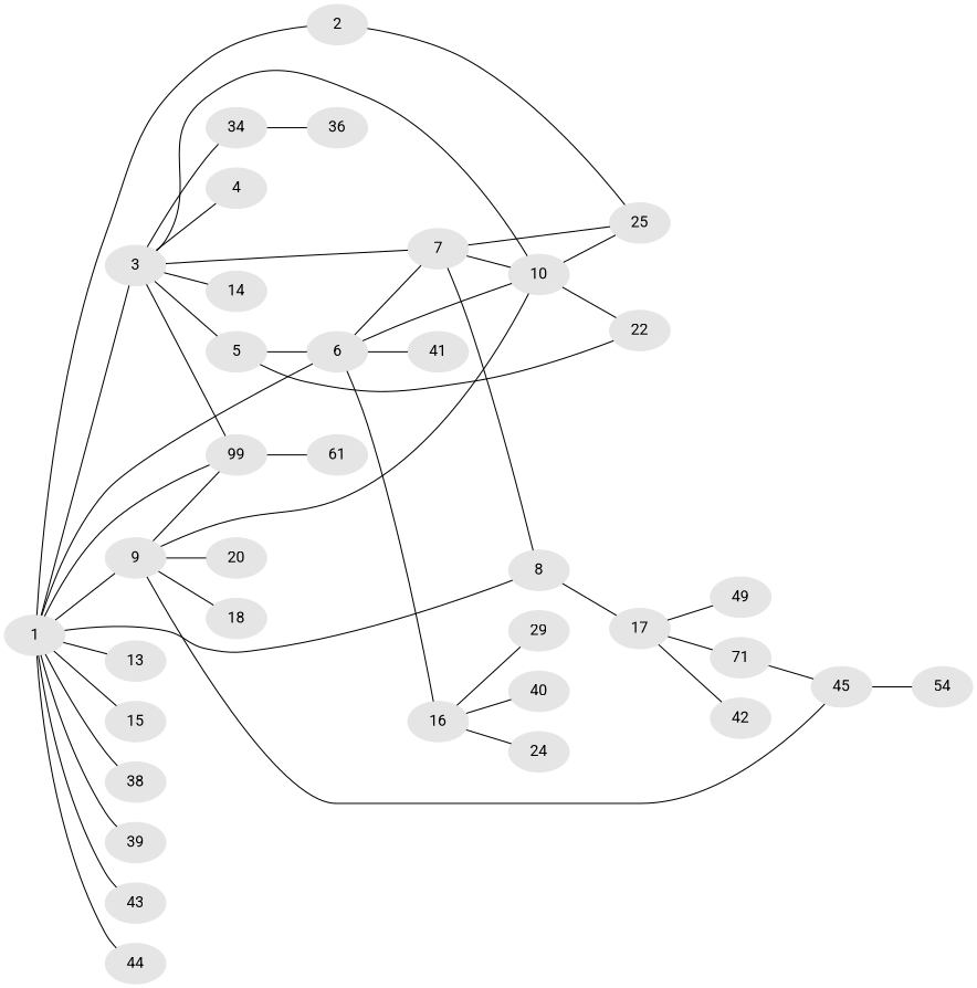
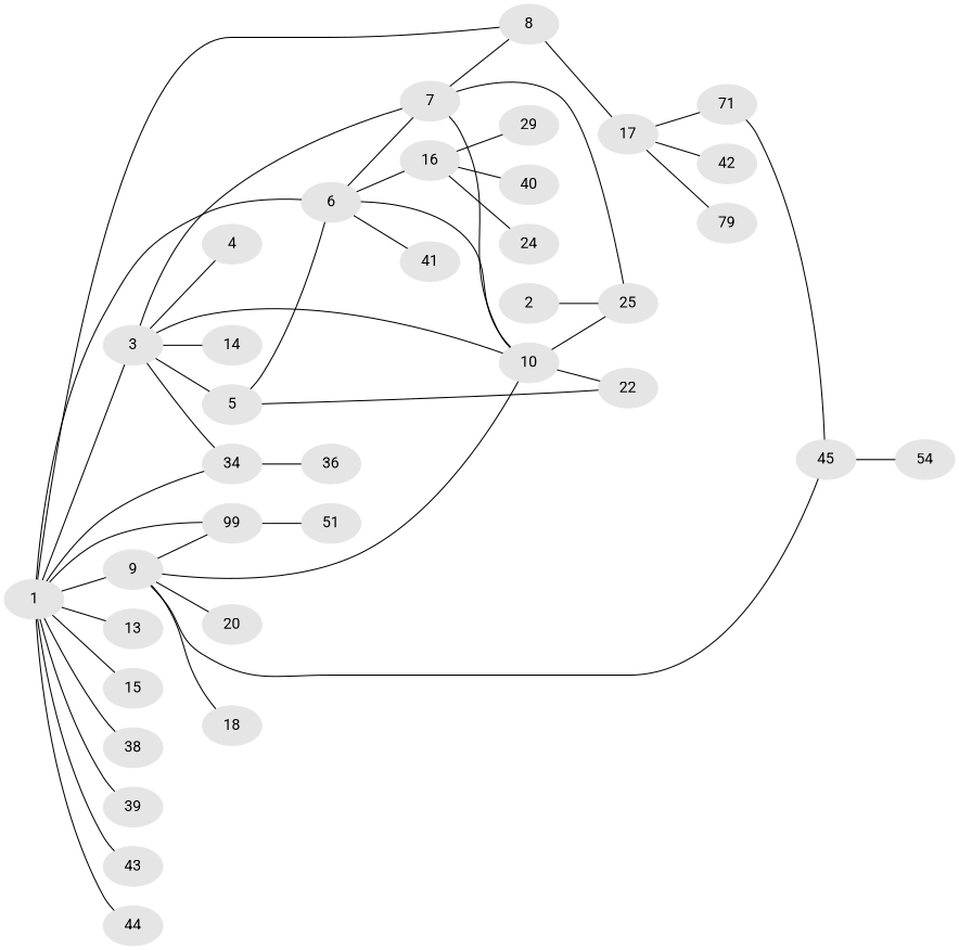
  graph {
    fontname=Roboto
    rankdir=LR
    node [color=gray90 fontname=Roboto style=filled]
    edge [fontname=Roboto]
    1 [super="+52"]
    2 [super="+23"]
    3 [super="+26"]
    6 [super="+11"]
    8 [super="+35"]
    9 [super="+46"]
    13
    15
    n9 [label=99 super="+50"]
    38
    39
    43
    44
    25 [super="+33"]
    4 [super="+12"]
    5
    7 [super="+31"]
    10 [super="+28"]
    14
    34 [super="+53"]
    16 [super="+27"]
    41
    17 [super="+37"]
    18
    20
    45 [super="+47"]
-   51 [label=61]
+   51
    22 [super="+30"]
    36
    24
    29
    40
    n33 [label=71 super="+32"]
    42
-   49
+   49 [label=79]
    54
-   1 -- 2
+   1 -- 34
    1 -- 3
    1 -- 6
    1 -- 8
    1 -- 9
    1 -- 13
    1 -- 15
    1 -- n9
    1 -- 38
    1 -- 39
    1 -- 43
    1 -- 44
    2 -- 25
-   3 -- n9
    3 -- 4
    3 -- 5
    3 -- 7
    3 -- 10
    3 -- 14
    3 -- 34
    6 -- 7
    6 -- 10
    6 -- 16
    6 -- 41
    8 -- 17
    9 -- n9
    9 -- 10
    9 -- 18
    9 -- 20
    9 -- 45
    n9 -- 51
    5 -- 6
    5 -- 22
    7 -- 8
    7 -- 25
    7 -- 10 [weight=2]
    10 -- 25
    10 -- 22
    34 -- 36
    16 -- 24
    16 -- 29
    16 -- 40
    17 -- n33
    17 -- 42
    17 -- 49
    45 -- 54
    n33 -- 45
  }
